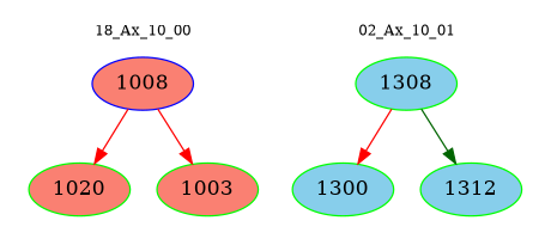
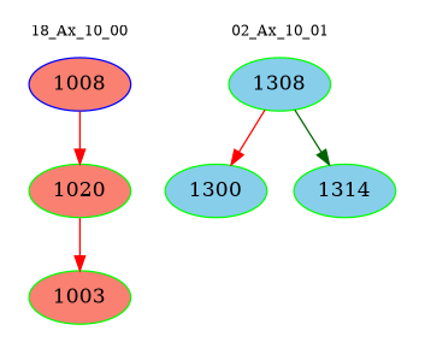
  digraph {
    node [color=green fillcolor=salmon style=filled]
    edge [color=red]
    n1 [color=blue label=1008]
    n2 [label=1020]
    n3 [label=1003]
    n4 [fillcolor=skyblue label=1308]
    n5 [fillcolor=skyblue label=1300]
-   n6 [fillcolor=skyblue label=1312]
+   n6 [fillcolor=skyblue label=1314]
    subgraph cluster_1 {
      color=white
      fontsize=10
      label="18_Ax_10_00"
      n1
      n2
      n3
    }
    subgraph cluster_2 {
      color=white
      fontsize=10
      label="02_Ax_10_01"
      n4
      n5
      n6
    }
    n1 -> n2
-   n1 -> n3
+   n2 -> n3
    n4 -> n5
    n4 -> n6 [color=darkgreen]
  }
